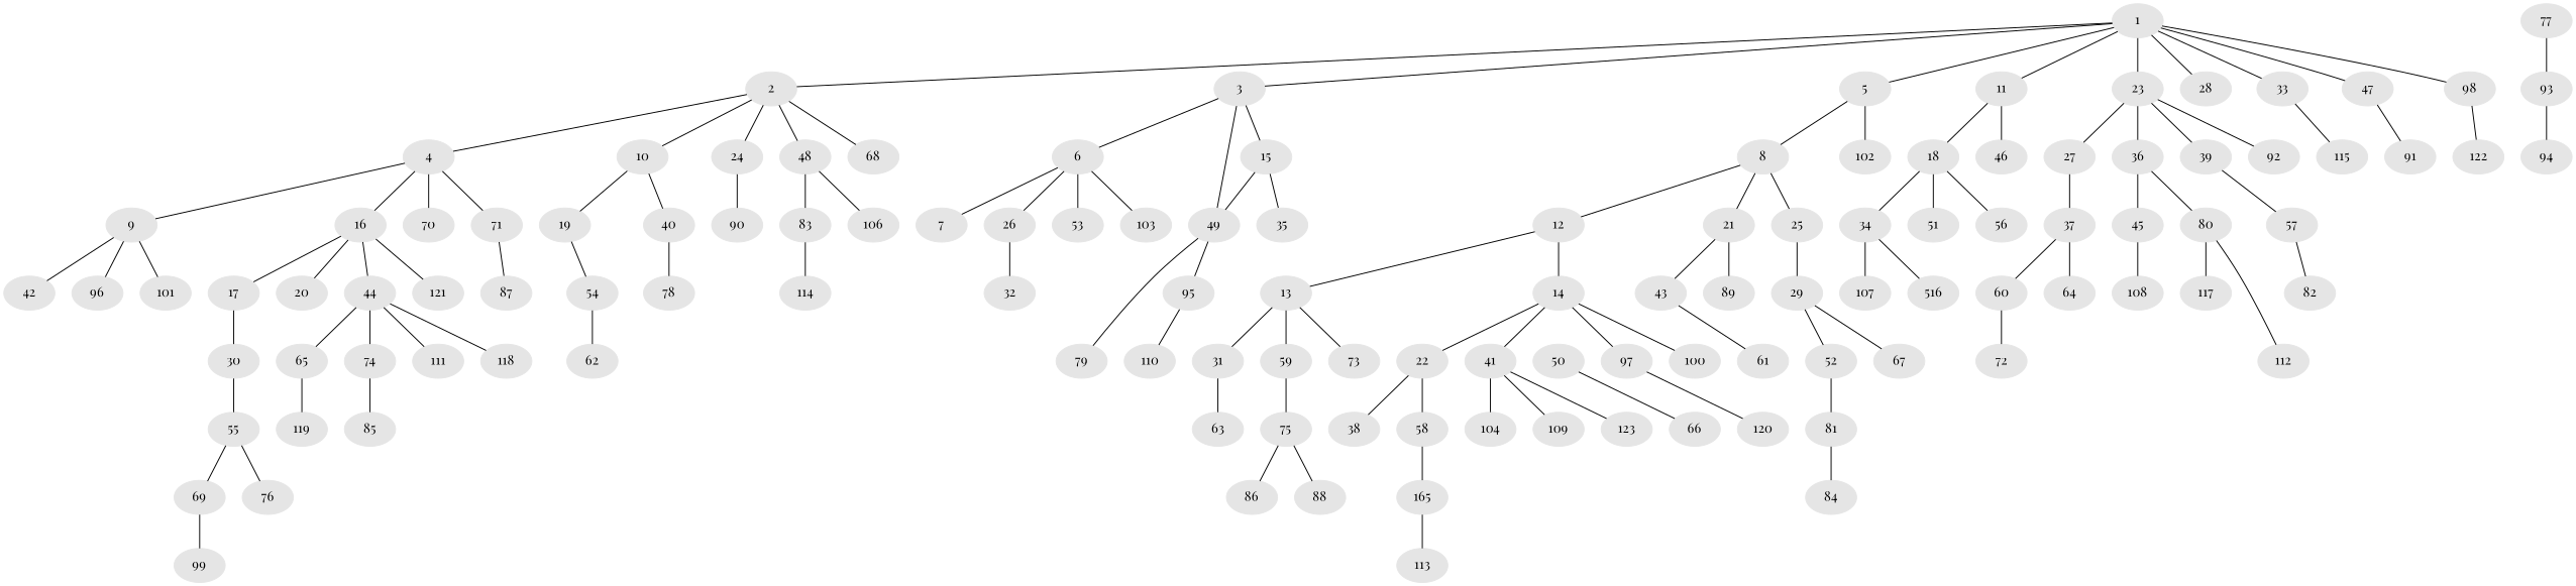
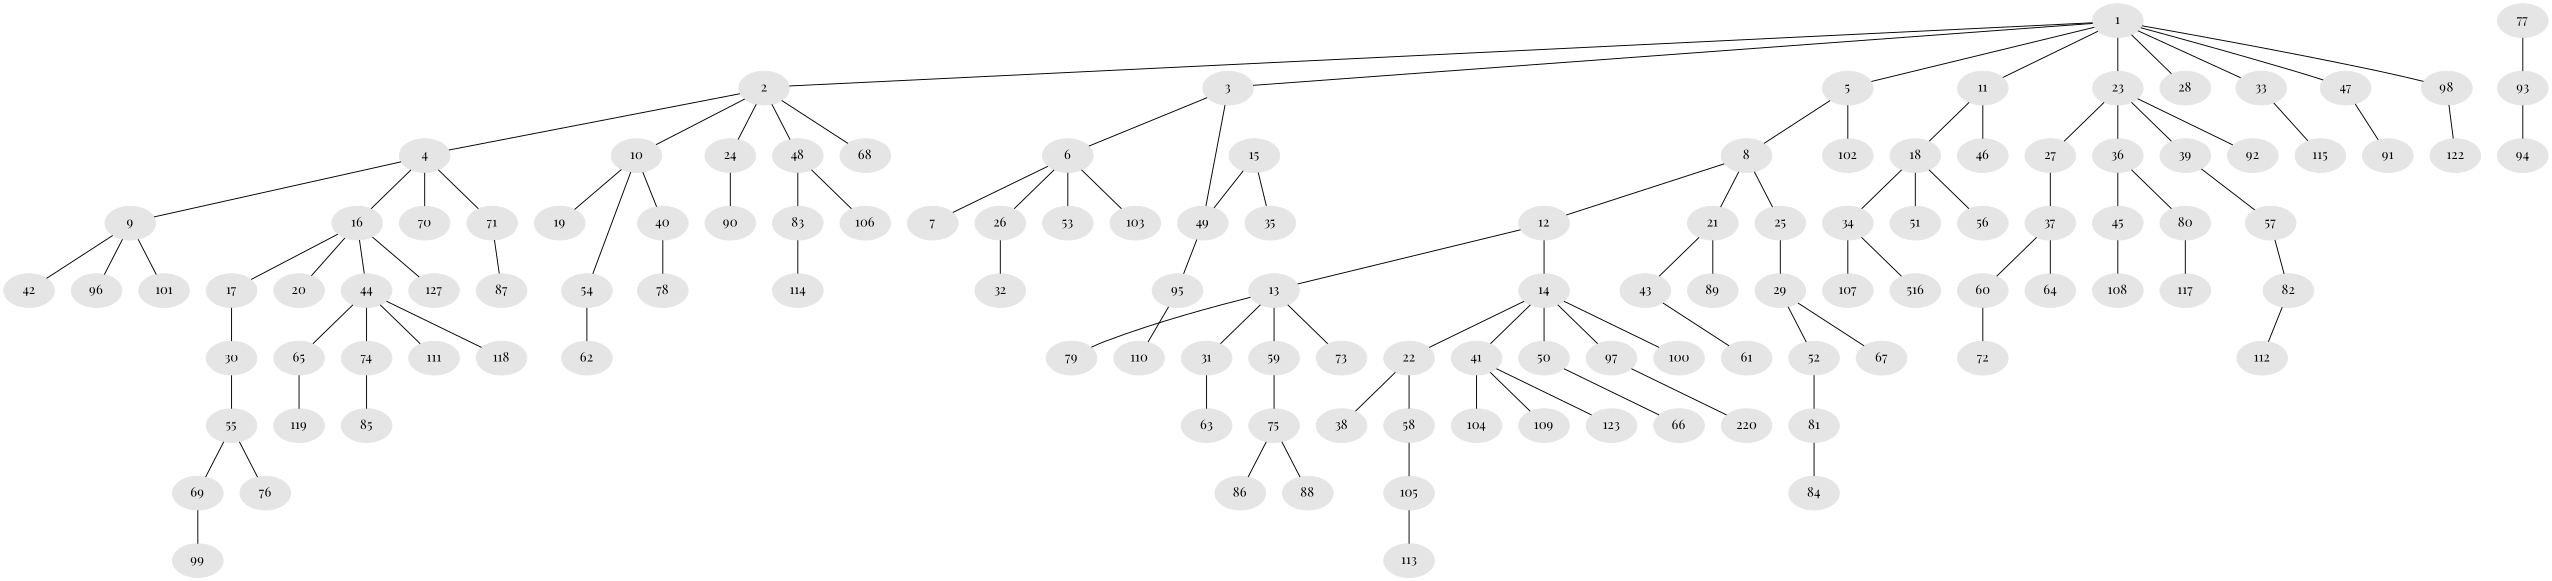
  graph {
    fontname="Playfair Display"
    node [color=gray90 fontname="Playfair Display" style=filled]
    edge [fontname="Playfair Display"]
    1
    2
    3
    5
    11
    23
    28
    33
    47
    98
    4
    10
    24
    48
    68
    6
    15
    49
    8
    102
    18
    46
    27
    36
    39
    92
    115
    91
    122
    9
    16
    70
    71
    19
    40
    54
    90
    83
    106
    7
    26
    53
    103
    35
    77
    93
    42
    96
    101
    17
    20
    44
-   121
+   121 [label=127]
    87
    12
    21
    25
    32
    13
    14
    43
    89
    29
    78
    62
    34
    51
    56
    31
    59
    73
    22
    41
    50
    97
    100
    63
    75
    38
    58
    104
    109
    123
    66
-   120
+   120 [label=220]
    79
    95
    30
    65
    74
    111
    118
    55
    107
    n95 [label=516]
    61
-   105 [label=165]
+   105
    37
    45
    80
    57
    52
    67
    60
    64
    81
    69
    76
    108
    117
    72
    82
    119
    85
    114
    110
    84
    99
    112
    113
    86
    88
    94
    1 -- 2
    1 -- 3
    1 -- 5
    1 -- 11
    1 -- 23
    1 -- 28
    1 -- 33
    1 -- 47
    1 -- 98
    2 -- 4
    2 -- 10
    2 -- 24
    2 -- 48
    2 -- 68
    3 -- 6
-   3 -- 15
    3 -- 49
    5 -- 8
    5 -- 102
    11 -- 18
    11 -- 46
    23 -- 27
    23 -- 36
    23 -- 39
    23 -- 92
    33 -- 115
    47 -- 91
    98 -- 122
    4 -- 9
    4 -- 16
    4 -- 70
    4 -- 71
    10 -- 19
    10 -- 40
-   19 -- 54
+   10 -- 54
    24 -- 90
    48 -- 83
    48 -- 106
    6 -- 7
    6 -- 26
    6 -- 53
    6 -- 103
    15 -- 49
    15 -- 35
-   49 -- 79
+   13 -- 79
    49 -- 95
    8 -- 12
    8 -- 21
    8 -- 25
    18 -- 34
    18 -- 51
    18 -- 56
    27 -- 37
    36 -- 45
    36 -- 80
    39 -- 57
    9 -- 42
    9 -- 96
    9 -- 101
    16 -- 17
    16 -- 20
    16 -- 44
    16 -- 121
    71 -- 87
    40 -- 78
    54 -- 62
    83 -- 114
    26 -- 32
    77 -- 93
    93 -- 94
    17 -- 30
    44 -- 65
    44 -- 74
    44 -- 111
    44 -- 118
    12 -- 13
    12 -- 14
    21 -- 43
    21 -- 89
    25 -- 29
    13 -- 31
    13 -- 59
    13 -- 73
    14 -- 22
    14 -- 41
+   14 -- 50
    14 -- 97
    14 -- 100
    43 -- 61
    29 -- 52
    29 -- 67
    34 -- 107
    34 -- n95
    31 -- 63
    59 -- 75
    22 -- 38
    22 -- 58
    41 -- 104
    41 -- 109
    41 -- 123
    50 -- 66
    97 -- 120
    75 -- 86
    75 -- 88
    58 -- 105
    95 -- 110
    30 -- 55
    65 -- 119
    74 -- 85
    55 -- 69
    55 -- 76
    105 -- 113
    37 -- 60
    37 -- 64
    45 -- 108
    80 -- 117
    57 -- 82
    52 -- 81
    60 -- 72
    81 -- 84
    69 -- 99
-   80 -- 112
+   82 -- 112
  }
